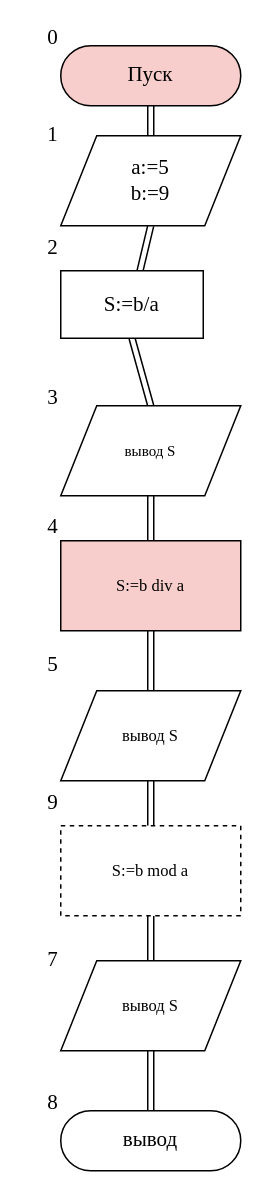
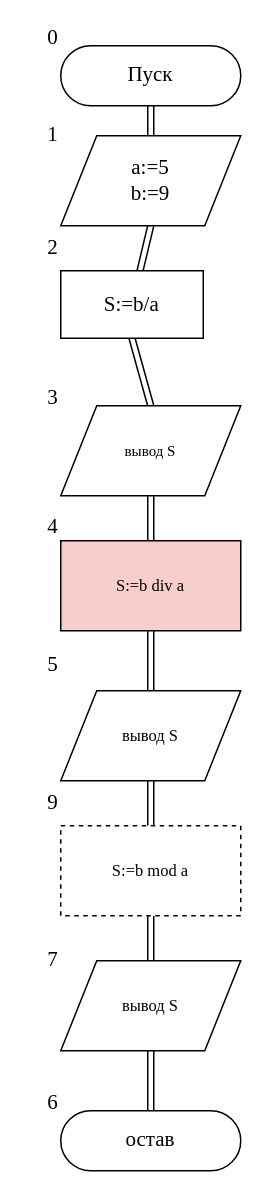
  <mxCell id="0" />
  <mxCell id="1" parent="0" />
  <mxCell id="2" parent="1" style="edgeStyle=none;shape=link;rounded=0;orthogonalLoop=1;jettySize=auto;html=1;exitX=0.5;exitY=1;exitDx=0;exitDy=0;entryX=0.5;entryY=0;entryDx=0;entryDy=0;fontFamily=Times New Roman;fontSize=14;" edge="1" source="3" target="6"><mxGeometry as="geometry" relative="1" /></mxCell>
- <mxCell id="3" value="Пуск" parent="1" style="rounded=1;whiteSpace=wrap;html=1;arcSize=50;fontFamily=Times New Roman;fontSize=14;fillColor=#f8cecc;" vertex="1"><mxGeometry as="geometry" x="40" y="30" width="120" height="40" /></mxCell>
+ <mxCell id="3" value="Пуск" parent="1" style="rounded=1;whiteSpace=wrap;html=1;arcSize=50;fontFamily=Times New Roman;fontSize=14;" vertex="1"><mxGeometry as="geometry" x="40" y="30" width="120" height="40" /></mxCell>
  <mxCell id="4" value="0" parent="1" style="text;html=1;strokeColor=none;fillColor=none;align=center;verticalAlign=middle;whiteSpace=wrap;rounded=0;fontFamily=Times New Roman;fontSize=14;" vertex="1"><mxGeometry as="geometry" x="20" y="20" width="30" height="10" /></mxCell>
  <mxCell id="5" parent="1" style="edgeStyle=none;shape=link;rounded=0;orthogonalLoop=1;jettySize=auto;html=1;exitX=0.5;exitY=1;exitDx=0;exitDy=0;fontFamily=Times New Roman;fontSize=14;" edge="1" source="6" target="9"><mxGeometry as="geometry" relative="1" /></mxCell>
  <mxCell id="6" value="a:=5&lt;br&gt;b:=9" parent="1" style="shape=parallelogram;perimeter=parallelogramPerimeter;whiteSpace=wrap;html=1;fontFamily=Times New Roman;fontSize=14;" vertex="1"><mxGeometry as="geometry" x="40" y="90" width="120" height="60" /></mxCell>
  <mxCell id="7" value="1" parent="1" style="text;html=1;strokeColor=none;fillColor=none;align=center;verticalAlign=middle;whiteSpace=wrap;rounded=0;fontFamily=Times New Roman;fontSize=14;" vertex="1"><mxGeometry as="geometry" x="20" y="85" width="30" height="10" /></mxCell>
  <mxCell id="8" parent="1" style="edgeStyle=none;shape=link;rounded=0;orthogonalLoop=1;jettySize=auto;html=1;exitX=0.5;exitY=1;exitDx=0;exitDy=0;entryX=0.5;entryY=0;entryDx=0;entryDy=0;fontFamily=Times New Roman;fontSize=14;" edge="1" source="9"><mxGeometry as="geometry" relative="1"><mxPoint as="targetPoint" x="100" y="270" /></mxGeometry></mxCell>
  <mxCell id="9" value="S:=b/a" parent="1" style="rounded=0;whiteSpace=wrap;html=1;fontFamily=Times New Roman;fontSize=14;" vertex="1"><mxGeometry x="40" y="180" as="geometry" width="95" height="45" /></mxCell>
  <mxCell id="10" parent="1" style="edgeStyle=none;shape=link;rounded=0;orthogonalLoop=1;jettySize=auto;html=1;exitX=0.5;exitY=1;exitDx=0;exitDy=0;entryX=0.5;entryY=0;entryDx=0;entryDy=0;fontFamily=Times New Roman;fontSize=11;" edge="1" source="11" target="15"><mxGeometry as="geometry" relative="1" /></mxCell>
  <mxCell id="11" value="&lt;font size=&quot;1&quot;&gt;вывод S&lt;/font&gt;" parent="1" style="shape=parallelogram;perimeter=parallelogramPerimeter;whiteSpace=wrap;html=1;fontFamily=Times New Roman;fontSize=11;align=center;" vertex="1"><mxGeometry as="geometry" x="40" y="270" width="120" height="60" /></mxCell>
  <mxCell id="12" value="2" parent="1" style="text;html=1;strokeColor=none;fillColor=none;align=center;verticalAlign=middle;whiteSpace=wrap;rounded=0;fontFamily=Times New Roman;fontSize=14;" vertex="1"><mxGeometry as="geometry" x="20" y="160" width="30" height="10" /></mxCell>
  <mxCell id="13" value="3" parent="1" style="text;html=1;strokeColor=none;fillColor=none;align=center;verticalAlign=middle;whiteSpace=wrap;rounded=0;fontFamily=Times New Roman;fontSize=14;" vertex="1"><mxGeometry as="geometry" x="20" y="260" width="30" height="10" /></mxCell>
  <mxCell id="14" parent="1" style="edgeStyle=none;shape=link;rounded=0;orthogonalLoop=1;jettySize=auto;html=1;exitX=0.5;exitY=1;exitDx=0;exitDy=0;entryX=0.5;entryY=0;entryDx=0;entryDy=0;fontFamily=Times New Roman;fontSize=11;" edge="1" source="15" target="17"><mxGeometry as="geometry" relative="1" /></mxCell>
  <mxCell id="15" value="S:=b div a" parent="1" style="rounded=0;whiteSpace=wrap;html=1;fontFamily=Times New Roman;fontSize=11;align=center;fillColor=#f8cecc;" vertex="1"><mxGeometry as="geometry" x="40" y="360" width="120" height="60" /></mxCell>
  <mxCell id="16" parent="1" style="edgeStyle=none;shape=link;rounded=0;orthogonalLoop=1;jettySize=auto;html=1;exitX=0.5;exitY=1;exitDx=0;exitDy=0;entryX=0.5;entryY=0;entryDx=0;entryDy=0;fontFamily=Times New Roman;fontSize=11;" edge="1" source="17" target="21"><mxGeometry as="geometry" relative="1" /></mxCell>
  <mxCell id="17" value="вывод S" parent="1" style="shape=parallelogram;perimeter=parallelogramPerimeter;whiteSpace=wrap;html=1;fontFamily=Times New Roman;fontSize=11;align=center;" vertex="1"><mxGeometry as="geometry" x="40" y="460" width="120" height="60" /></mxCell>
  <mxCell id="18" value="4" parent="1" style="text;html=1;strokeColor=none;fillColor=none;align=center;verticalAlign=middle;whiteSpace=wrap;rounded=0;fontFamily=Times New Roman;fontSize=14;" vertex="1"><mxGeometry as="geometry" x="20" y="346" width="30" height="10" /></mxCell>
  <mxCell id="19" value="5" parent="1" style="text;html=1;strokeColor=none;fillColor=none;align=center;verticalAlign=middle;whiteSpace=wrap;rounded=0;fontFamily=Times New Roman;fontSize=14;" vertex="1"><mxGeometry as="geometry" x="20" y="438" width="30" height="10" /></mxCell>
  <mxCell id="20" parent="1" style="edgeStyle=none;shape=link;rounded=0;orthogonalLoop=1;jettySize=auto;html=1;exitX=0.5;exitY=1;exitDx=0;exitDy=0;entryX=0.5;entryY=0;entryDx=0;entryDy=0;fontFamily=Times New Roman;fontSize=11;" edge="1" source="21" target="23"><mxGeometry as="geometry" relative="1" /></mxCell>
  <mxCell id="21" value="S:=b mod a" parent="1" style="rounded=0;whiteSpace=wrap;html=1;fontFamily=Times New Roman;fontSize=11;align=center;dashed=1;" vertex="1"><mxGeometry as="geometry" x="40" y="550" width="120" height="60" /></mxCell>
  <mxCell id="22" parent="1" style="edgeStyle=none;shape=link;rounded=0;orthogonalLoop=1;jettySize=auto;html=1;exitX=0.5;exitY=1;exitDx=0;exitDy=0;entryX=0.5;entryY=0;entryDx=0;entryDy=0;fontFamily=Times New Roman;fontSize=11;" edge="1" source="23" target="24"><mxGeometry as="geometry" relative="1" /></mxCell>
  <mxCell id="23" value="вывод S" parent="1" style="shape=parallelogram;perimeter=parallelogramPerimeter;whiteSpace=wrap;html=1;fontFamily=Times New Roman;fontSize=11;align=center;" vertex="1"><mxGeometry as="geometry" x="40" y="640" width="120" height="60" /></mxCell>
- <mxCell id="24" value="вывод" parent="1" style="rounded=1;whiteSpace=wrap;html=1;arcSize=50;fontFamily=Times New Roman;fontSize=14;" vertex="1"><mxGeometry as="geometry" x="40" y="740" width="120" height="40" /></mxCell>
+ <mxCell id="24" value="остав" parent="1" style="rounded=1;whiteSpace=wrap;html=1;arcSize=50;fontFamily=Times New Roman;fontSize=14;" vertex="1"><mxGeometry as="geometry" x="40" y="740" width="120" height="40" /></mxCell>
  <mxCell id="25" value="9" parent="1" style="text;html=1;strokeColor=none;fillColor=none;align=center;verticalAlign=middle;whiteSpace=wrap;rounded=0;fontFamily=Times New Roman;fontSize=14;" vertex="1"><mxGeometry as="geometry" x="20" y="530" width="30" height="10" /></mxCell>
  <mxCell id="26" value="7" parent="1" style="text;html=1;strokeColor=none;fillColor=none;align=center;verticalAlign=middle;whiteSpace=wrap;rounded=0;fontFamily=Times New Roman;fontSize=14;" vertex="1"><mxGeometry as="geometry" x="20" y="635" width="30" height="10" /></mxCell>
- <mxCell id="27" value="8" parent="1" style="text;html=1;strokeColor=none;fillColor=none;align=center;verticalAlign=middle;whiteSpace=wrap;rounded=0;fontFamily=Times New Roman;fontSize=14;" vertex="1"><mxGeometry as="geometry" x="20" y="730" width="30" height="10" /></mxCell>
+ <mxCell id="27" value="6" parent="1" style="text;html=1;strokeColor=none;fillColor=none;align=center;verticalAlign=middle;whiteSpace=wrap;rounded=0;fontFamily=Times New Roman;fontSize=14;" vertex="1"><mxGeometry as="geometry" x="20" y="730" width="30" height="10" /></mxCell>
